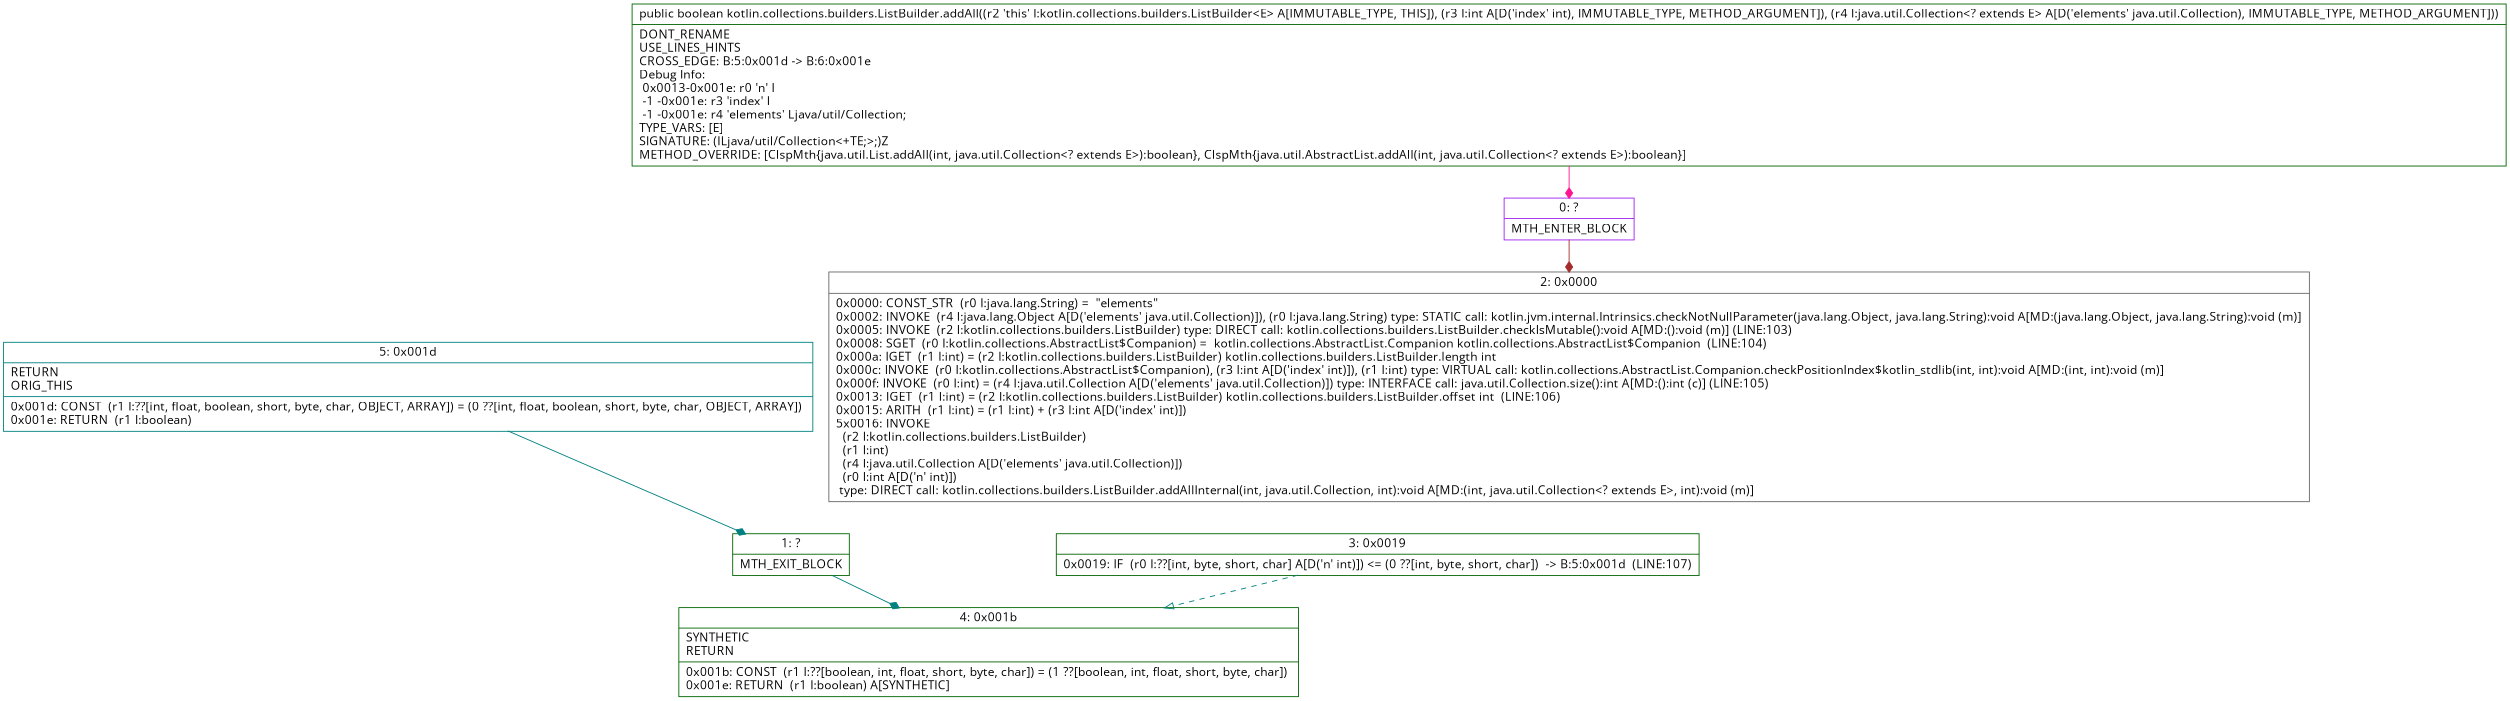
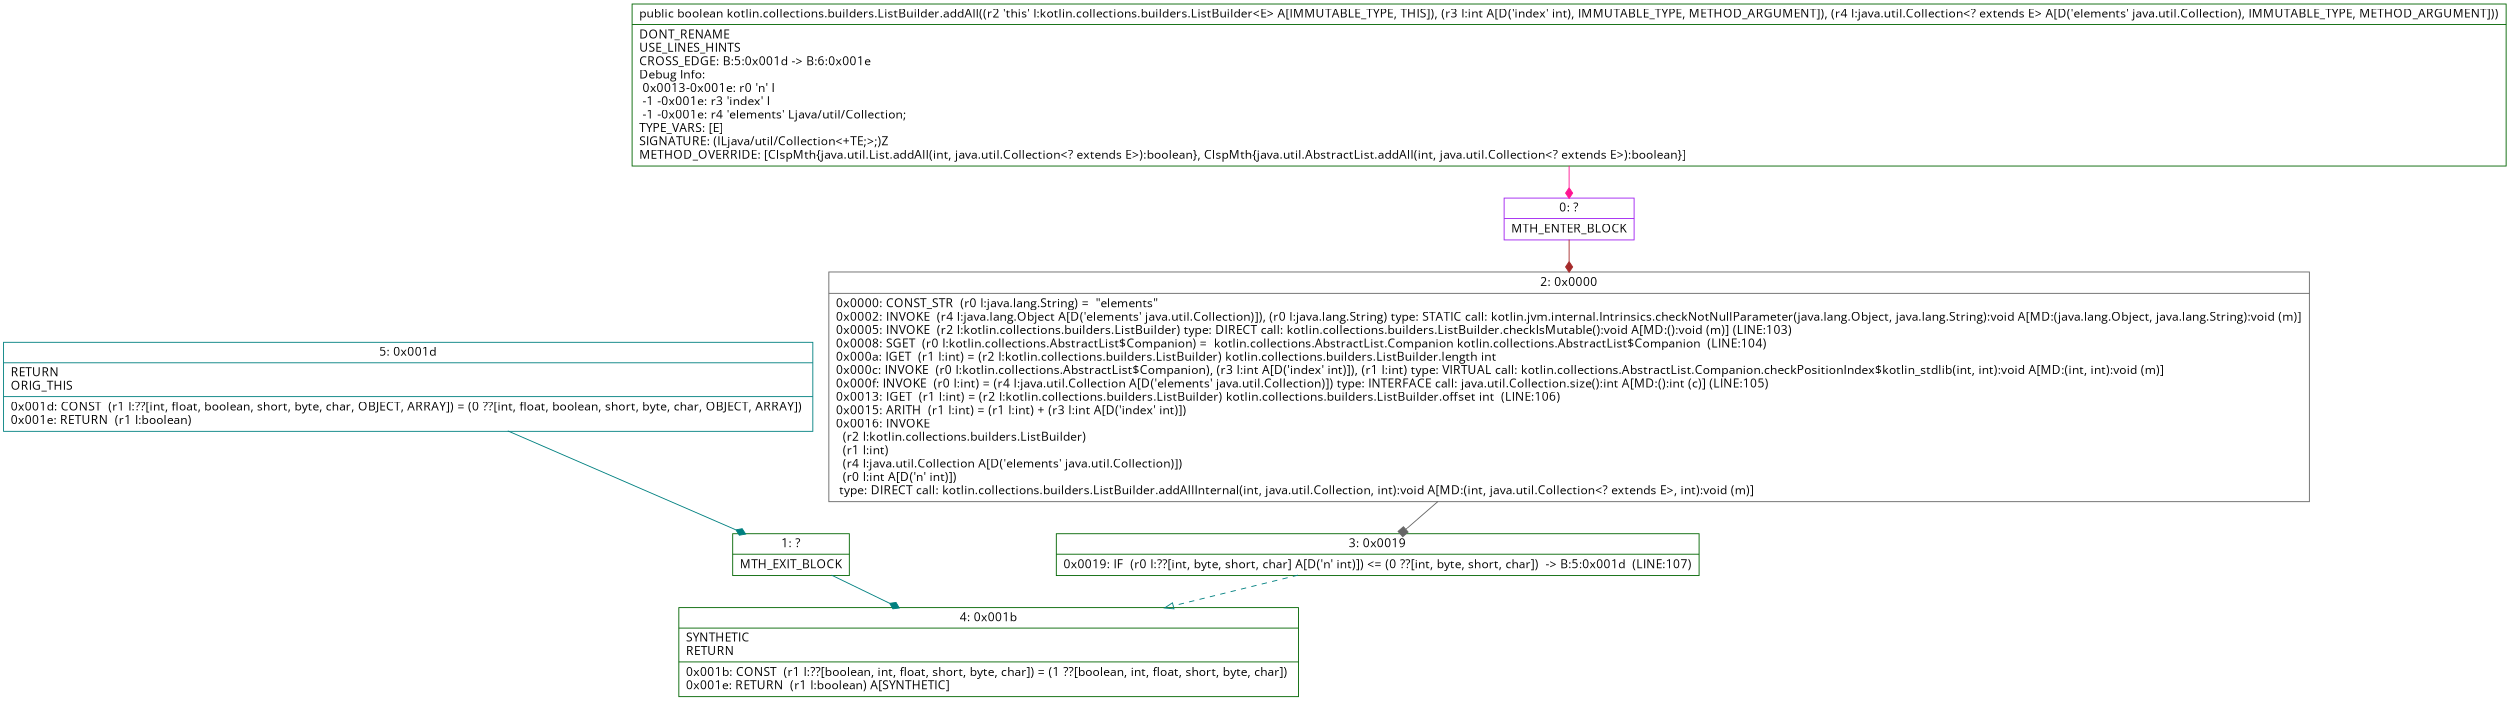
  digraph {
    fontname="Open Sans"
    node [color=darkgreen fontname="Open Sans" shape=record]
    edge [arrowhead=diamond color=teal fontname="Open Sans"]
    n1 [color=purple label="{0\:\ ?|MTH_ENTER_BLOCK\l}"]
-   n2 [color=gray40 label="{2\:\ 0x0000|0x0000: CONST_STR  (r0 I:java.lang.String) =  \"elements\" \l0x0002: INVOKE  (r4 I:java.lang.Object A[D('elements' java.util.Collection)]), (r0 I:java.lang.String) type: STATIC call: kotlin.jvm.internal.Intrinsics.checkNotNullParameter(java.lang.Object, java.lang.String):void A[MD:(java.lang.Object, java.lang.String):void (m)]\l0x0005: INVOKE  (r2 I:kotlin.collections.builders.ListBuilder) type: DIRECT call: kotlin.collections.builders.ListBuilder.checkIsMutable():void A[MD:():void (m)] (LINE:103)\l0x0008: SGET  (r0 I:kotlin.collections.AbstractList$Companion) =  kotlin.collections.AbstractList.Companion kotlin.collections.AbstractList$Companion  (LINE:104)\l0x000a: IGET  (r1 I:int) = (r2 I:kotlin.collections.builders.ListBuilder) kotlin.collections.builders.ListBuilder.length int \l0x000c: INVOKE  (r0 I:kotlin.collections.AbstractList$Companion), (r3 I:int A[D('index' int)]), (r1 I:int) type: VIRTUAL call: kotlin.collections.AbstractList.Companion.checkPositionIndex$kotlin_stdlib(int, int):void A[MD:(int, int):void (m)]\l0x000f: INVOKE  (r0 I:int) = (r4 I:java.util.Collection A[D('elements' java.util.Collection)]) type: INTERFACE call: java.util.Collection.size():int A[MD:():int (c)] (LINE:105)\l0x0013: IGET  (r1 I:int) = (r2 I:kotlin.collections.builders.ListBuilder) kotlin.collections.builders.ListBuilder.offset int  (LINE:106)\l0x0015: ARITH  (r1 I:int) = (r1 I:int) + (r3 I:int A[D('index' int)]) \l5x0016: INVOKE  \l  (r2 I:kotlin.collections.builders.ListBuilder)\l  (r1 I:int)\l  (r4 I:java.util.Collection A[D('elements' java.util.Collection)])\l  (r0 I:int A[D('n' int)])\l type: DIRECT call: kotlin.collections.builders.ListBuilder.addAllInternal(int, java.util.Collection, int):void A[MD:(int, java.util.Collection\<? extends E\>, int):void (m)]\l}"]
+   n2 [color=gray40 label="{2\:\ 0x0000|0x0000: CONST_STR  (r0 I:java.lang.String) =  \"elements\" \l0x0002: INVOKE  (r4 I:java.lang.Object A[D('elements' java.util.Collection)]), (r0 I:java.lang.String) type: STATIC call: kotlin.jvm.internal.Intrinsics.checkNotNullParameter(java.lang.Object, java.lang.String):void A[MD:(java.lang.Object, java.lang.String):void (m)]\l0x0005: INVOKE  (r2 I:kotlin.collections.builders.ListBuilder) type: DIRECT call: kotlin.collections.builders.ListBuilder.checkIsMutable():void A[MD:():void (m)] (LINE:103)\l0x0008: SGET  (r0 I:kotlin.collections.AbstractList$Companion) =  kotlin.collections.AbstractList.Companion kotlin.collections.AbstractList$Companion  (LINE:104)\l0x000a: IGET  (r1 I:int) = (r2 I:kotlin.collections.builders.ListBuilder) kotlin.collections.builders.ListBuilder.length int \l0x000c: INVOKE  (r0 I:kotlin.collections.AbstractList$Companion), (r3 I:int A[D('index' int)]), (r1 I:int) type: VIRTUAL call: kotlin.collections.AbstractList.Companion.checkPositionIndex$kotlin_stdlib(int, int):void A[MD:(int, int):void (m)]\l0x000f: INVOKE  (r0 I:int) = (r4 I:java.util.Collection A[D('elements' java.util.Collection)]) type: INTERFACE call: java.util.Collection.size():int A[MD:():int (c)] (LINE:105)\l0x0013: IGET  (r1 I:int) = (r2 I:kotlin.collections.builders.ListBuilder) kotlin.collections.builders.ListBuilder.offset int  (LINE:106)\l0x0015: ARITH  (r1 I:int) = (r1 I:int) + (r3 I:int A[D('index' int)]) \l0x0016: INVOKE  \l  (r2 I:kotlin.collections.builders.ListBuilder)\l  (r1 I:int)\l  (r4 I:java.util.Collection A[D('elements' java.util.Collection)])\l  (r0 I:int A[D('n' int)])\l type: DIRECT call: kotlin.collections.builders.ListBuilder.addAllInternal(int, java.util.Collection, int):void A[MD:(int, java.util.Collection\<? extends E\>, int):void (m)]\l}"]
    n3 [label="{3\:\ 0x0019|0x0019: IF  (r0 I:??[int, byte, short, char] A[D('n' int)]) \<= (0 ??[int, byte, short, char])  \-\> B:5:0x001d  (LINE:107)\l}"]
    n4 [label="{4\:\ 0x001b|SYNTHETIC\lRETURN\l|0x001b: CONST  (r1 I:??[boolean, int, float, short, byte, char]) = (1 ??[boolean, int, float, short, byte, char]) \l0x001e: RETURN  (r1 I:boolean) A[SYNTHETIC]\l}"]
    n5 [color=teal label="{5\:\ 0x001d|RETURN\lORIG_THIS\l|0x001d: CONST  (r1 I:??[int, float, boolean, short, byte, char, OBJECT, ARRAY]) = (0 ??[int, float, boolean, short, byte, char, OBJECT, ARRAY]) \l0x001e: RETURN  (r1 I:boolean) \l}"]
    n6 [label="{1\:\ ?|MTH_EXIT_BLOCK\l}"]
    n7 [label="{public boolean kotlin.collections.builders.ListBuilder.addAll((r2 'this' I:kotlin.collections.builders.ListBuilder\<E\> A[IMMUTABLE_TYPE, THIS]), (r3 I:int A[D('index' int), IMMUTABLE_TYPE, METHOD_ARGUMENT]), (r4 I:java.util.Collection\<? extends E\> A[D('elements' java.util.Collection), IMMUTABLE_TYPE, METHOD_ARGUMENT]))  | DONT_RENAME\lUSE_LINES_HINTS\lCROSS_EDGE: B:5:0x001d \-\> B:6:0x001e\lDebug Info:\l  0x0013\-0x001e: r0 'n' I\l  \-1 \-0x001e: r3 'index' I\l  \-1 \-0x001e: r4 'elements' Ljava\/util\/Collection;\lTYPE_VARS: [E]\lSIGNATURE: (ILjava\/util\/Collection\<+TE;\>;)Z\lMETHOD_OVERRIDE: [ClspMth\{java.util.List.addAll(int, java.util.Collection\<? extends E\>):boolean\}, ClspMth\{java.util.AbstractList.addAll(int, java.util.Collection\<? extends E\>):boolean\}]\l}"]
    n1 -> n2 [color=brown]
+   n2 -> n3 [arrowhead=box color=gray40]
    n3 -> n4 [arrowhead=onormal style=dashed]
    n5 -> n6
    n6 -> n4
    n7 -> n1 [color=deeppink]
  }
